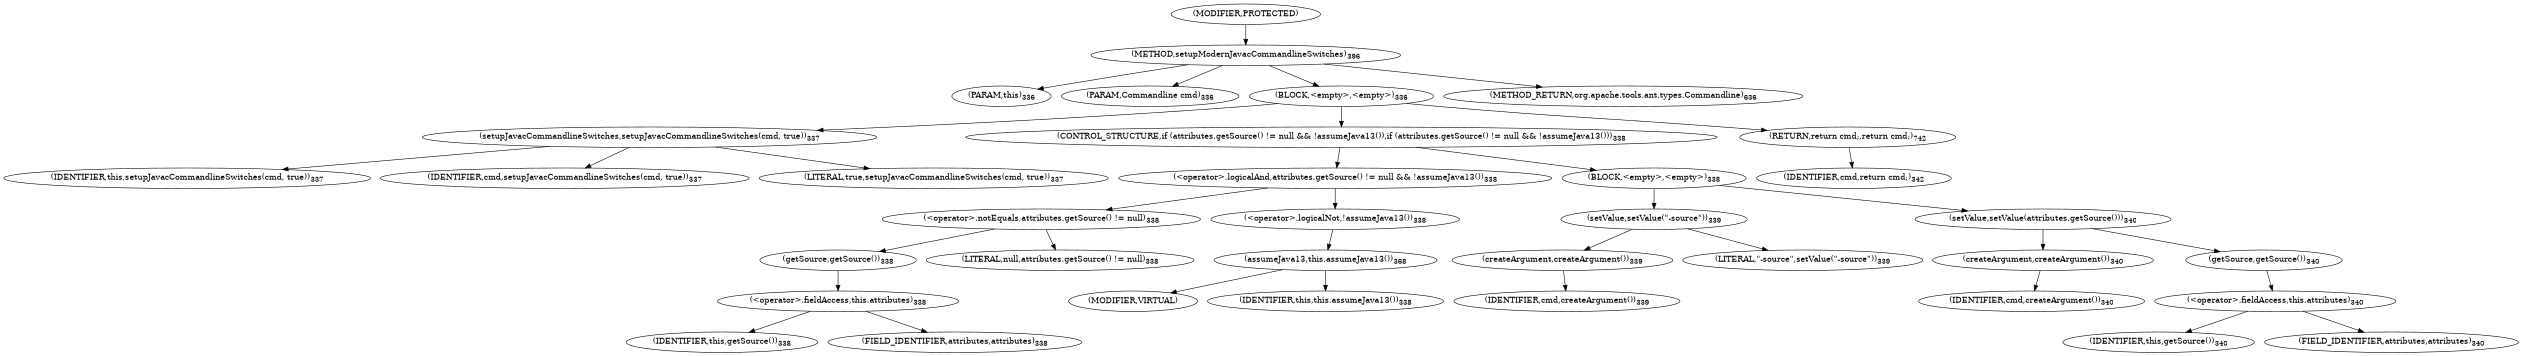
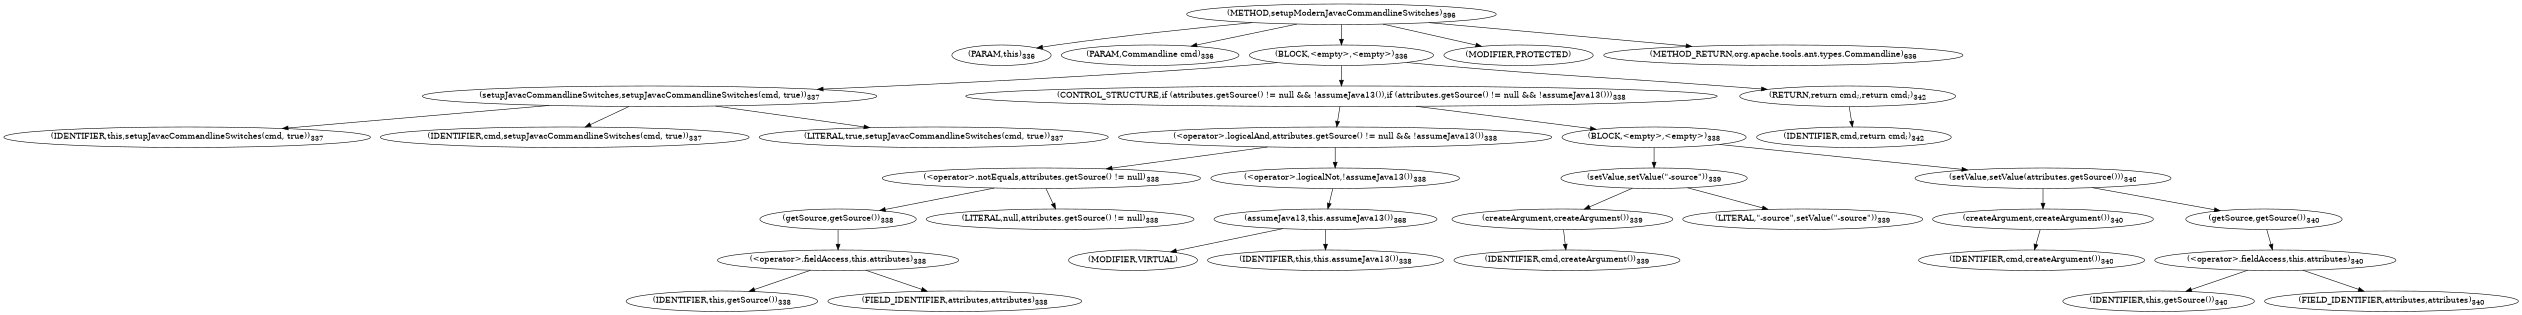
  digraph {
    n1 [label=<(METHOD,setupModernJavacCommandlineSwitches)<SUB>396</SUB>>]
    n2 [label=<(PARAM,this)<SUB>336</SUB>>]
    n3 [label=<(PARAM,Commandline cmd)<SUB>336</SUB>>]
    n4 [label=<(BLOCK,&lt;empty&gt;,&lt;empty&gt;)<SUB>336</SUB>>]
    n5 [label=<(MODIFIER,PROTECTED)>]
    n6 [label=<(METHOD_RETURN,org.apache.tools.ant.types.Commandline)<SUB>636</SUB>>]
    n7 [label=<(setupJavacCommandlineSwitches,setupJavacCommandlineSwitches(cmd, true))<SUB>337</SUB>>]
    n8 [label=<(CONTROL_STRUCTURE,if (attributes.getSource() != null &amp;&amp; !assumeJava13()),if (attributes.getSource() != null &amp;&amp; !assumeJava13()))<SUB>338</SUB>>]
-   n9 [label=<(RETURN,return cmd;,return cmd;)<SUB>742</SUB>>]
+   n9 [label=<(RETURN,return cmd;,return cmd;)<SUB>342</SUB>>]
    n10 [label=<(MODIFIER,VIRTUAL)>]
    n11 [label=<(IDENTIFIER,this,setupJavacCommandlineSwitches(cmd, true))<SUB>337</SUB>>]
    n12 [label=<(IDENTIFIER,cmd,setupJavacCommandlineSwitches(cmd, true))<SUB>337</SUB>>]
    n13 [label=<(LITERAL,true,setupJavacCommandlineSwitches(cmd, true))<SUB>337</SUB>>]
    n14 [label=<(&lt;operator&gt;.logicalAnd,attributes.getSource() != null &amp;&amp; !assumeJava13())<SUB>338</SUB>>]
    n15 [label=<(BLOCK,&lt;empty&gt;,&lt;empty&gt;)<SUB>338</SUB>>]
    n16 [label=<(IDENTIFIER,cmd,return cmd;)<SUB>342</SUB>>]
    n17 [label=<(&lt;operator&gt;.notEquals,attributes.getSource() != null)<SUB>338</SUB>>]
    n18 [label=<(&lt;operator&gt;.logicalNot,!assumeJava13())<SUB>338</SUB>>]
    n19 [label=<(setValue,setValue(&quot;-source&quot;))<SUB>339</SUB>>]
    n20 [label=<(setValue,setValue(attributes.getSource()))<SUB>340</SUB>>]
    n21 [label=<(getSource,getSource())<SUB>338</SUB>>]
    n22 [label=<(LITERAL,null,attributes.getSource() != null)<SUB>338</SUB>>]
    n23 [label=<(assumeJava13,this.assumeJava13())<SUB>368</SUB>>]
    n24 [label=<(&lt;operator&gt;.fieldAccess,this.attributes)<SUB>338</SUB>>]
    n25 [label=<(IDENTIFIER,this,getSource())<SUB>338</SUB>>]
    n26 [label=<(FIELD_IDENTIFIER,attributes,attributes)<SUB>338</SUB>>]
    n27 [label=<(IDENTIFIER,this,this.assumeJava13())<SUB>338</SUB>>]
    n28 [label=<(createArgument,createArgument())<SUB>339</SUB>>]
    n29 [label=<(LITERAL,&quot;-source&quot;,setValue(&quot;-source&quot;))<SUB>339</SUB>>]
    n30 [label=<(createArgument,createArgument())<SUB>340</SUB>>]
    n31 [label=<(getSource,getSource())<SUB>340</SUB>>]
    n32 [label=<(IDENTIFIER,cmd,createArgument())<SUB>339</SUB>>]
    n33 [label=<(IDENTIFIER,cmd,createArgument())<SUB>340</SUB>>]
    n34 [label=<(&lt;operator&gt;.fieldAccess,this.attributes)<SUB>340</SUB>>]
    n35 [label=<(IDENTIFIER,this,getSource())<SUB>340</SUB>>]
    n36 [label=<(FIELD_IDENTIFIER,attributes,attributes)<SUB>340</SUB>>]
    n1 -> n2
    n1 -> n3
    n1 -> n4
-   n5 -> n1
+   n1 -> n5
    n1 -> n6
    n4 -> n7
    n4 -> n8
    n4 -> n9
    n7 -> n11
    n7 -> n12
    n7 -> n13
    n8 -> n14
    n8 -> n15
    n9 -> n16
    n14 -> n17
    n14 -> n18
    n15 -> n19
    n15 -> n20
    n17 -> n21
    n17 -> n22
    n18 -> n23
    n19 -> n28
    n19 -> n29
    n20 -> n30
    n20 -> n31
    n21 -> n24
    n23 -> n10
    n23 -> n27
    n24 -> n25
    n24 -> n26
    n28 -> n32
    n30 -> n33
    n31 -> n34
    n34 -> n35
    n34 -> n36
  }
